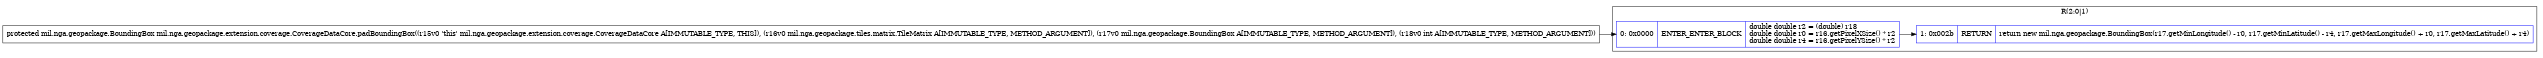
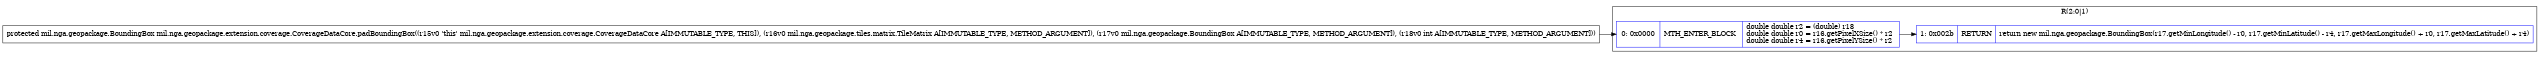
  digraph {
    rankdir=LR
    node [color=blue shape=record]
-   n1 [label="{0\:\ 0x0000|ENTER_ENTER_BLOCK\l|double double r2 = (double) r18\ldouble double r0 = r16.getPixelXSize() * r2\ldouble double r4 = r16.getPixelYSize() * r2\l}"]
+   n1 [label="{0\:\ 0x0000|MTH_ENTER_BLOCK\l|double double r2 = (double) r18\ldouble double r0 = r16.getPixelXSize() * r2\ldouble double r4 = r16.getPixelYSize() * r2\l}"]
    n2 [label="{1\:\ 0x002b|RETURN\l|return new mil.nga.geopackage.BoundingBox(r17.getMinLongitude() \- r0, r17.getMinLatitude() \- r4, r17.getMaxLongitude() + r0, r17.getMaxLatitude() + r4)\l}"]
    n3 [label="{protected mil.nga.geopackage.BoundingBox mil.nga.geopackage.extension.coverage.CoverageDataCore.padBoundingBox((r15v0 'this' mil.nga.geopackage.extension.coverage.CoverageDataCore A[IMMUTABLE_TYPE, THIS]), (r16v0 mil.nga.geopackage.tiles.matrix.TileMatrix A[IMMUTABLE_TYPE, METHOD_ARGUMENT]), (r17v0 mil.nga.geopackage.BoundingBox A[IMMUTABLE_TYPE, METHOD_ARGUMENT]), (r18v0 int A[IMMUTABLE_TYPE, METHOD_ARGUMENT])) }" color=""]
    subgraph cluster_1 {
      label="R(2:0|1)"
      n1
      n2
    }
    n1 -> n2
    n3 -> n1
  }
